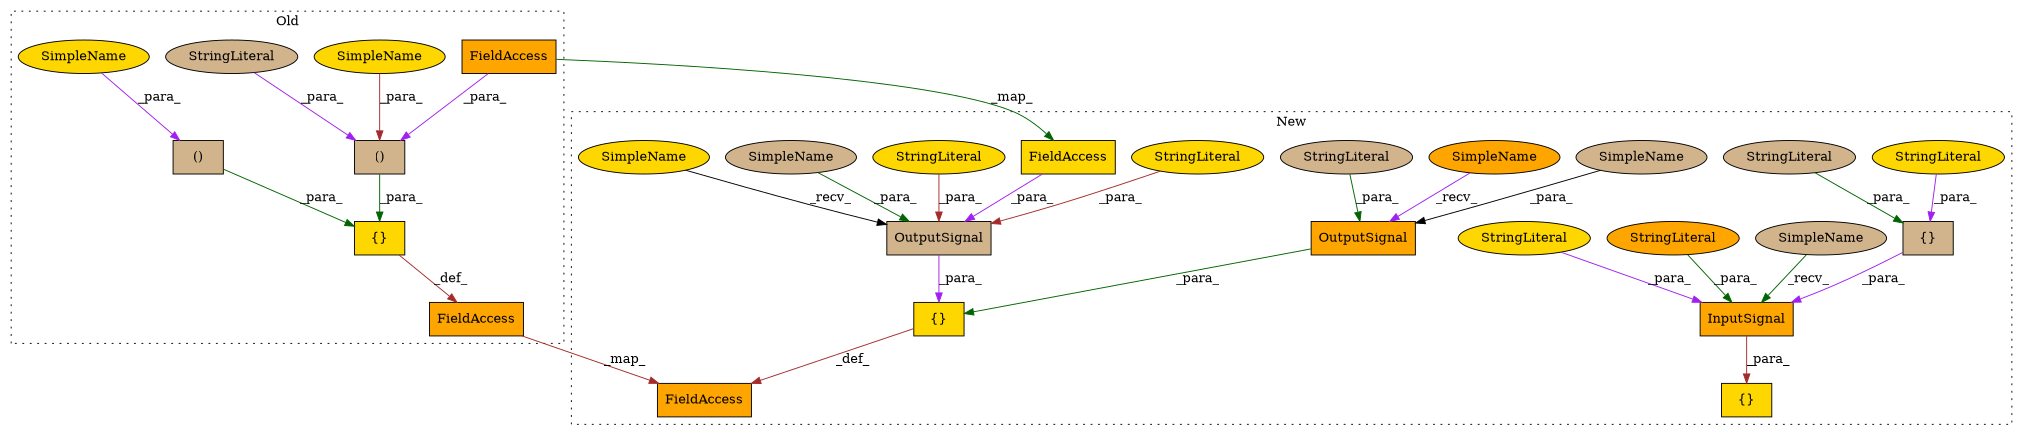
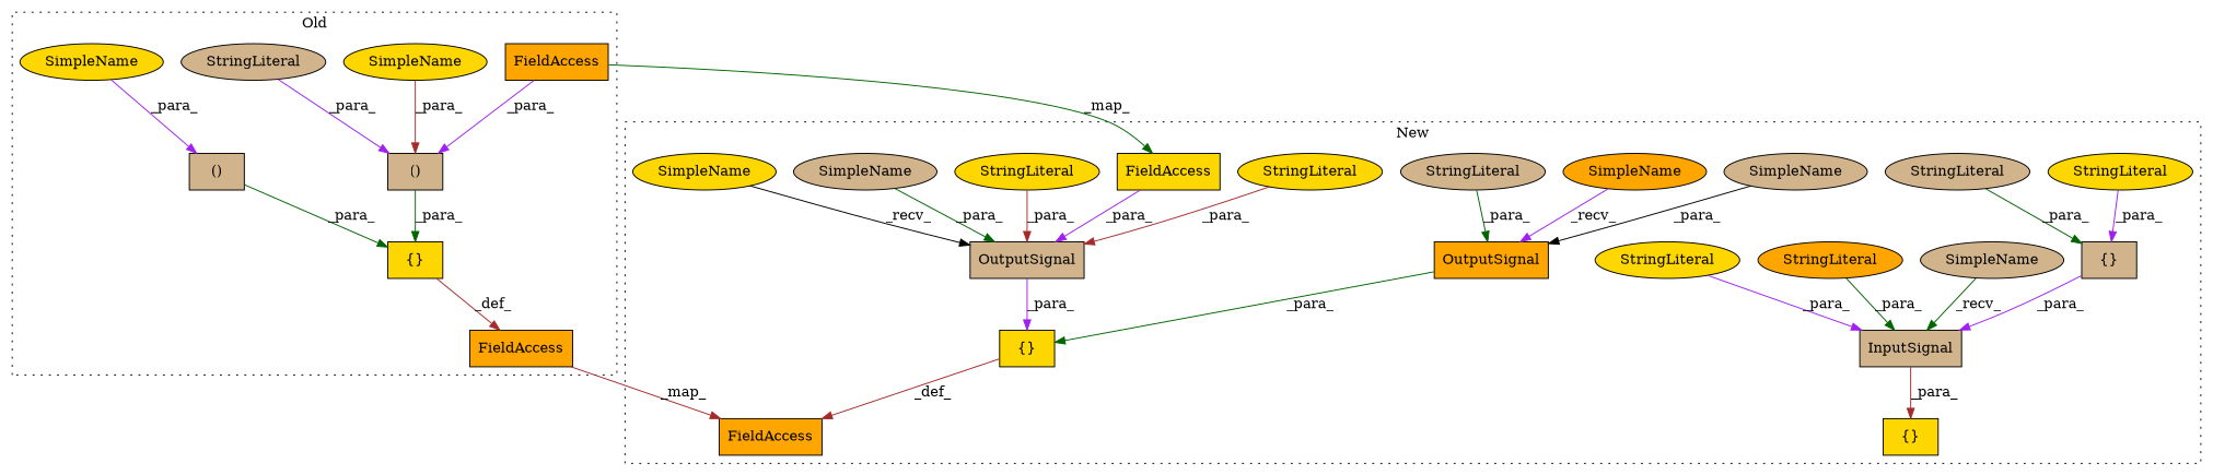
  digraph {
    node [a=45 l=5 s=5966 shape=ellipse style=filled fillcolor=gold]
    edge [color=darkgreen]
    n1 [a=106 l=60 label="()" shape=box fillcolor=tan]
    n2 [l=15 label=StringLiteral fillcolor=tan]
    n3 [a=22 l=14 label=FieldAccess s=6012 shape=box fillcolor=orange]
    n4 [a=4 l="6,2" label="{}" s="5960,6077" shape=box]
    n5 [a=22 l=7 label=FieldAccess s=5935 shape=box fillcolor=orange]
    n6 [a=106 l=44 label="()" s=6033 shape=box fillcolor=tan]
    n7 [a=42 label=SimpleName s=6072]
    n8 [a=42 label=SimpleName s=5994]
    n9 [a=32 l="13,1" label=OutputSignal s="5999,6064" shape=box fillcolor=tan]
    n10 [l=15 label=StringLiteral s=6012]
    n11 [a=22 l=14 label=FieldAccess s=6034 shape=box]
    n12 [a=4 l="1,1" label="{}" s="5991,6136" shape=box]
    n13 [a=22 l=7 label=FieldAccess shape=box fillcolor=orange]
    n14 [l=15 label=StringLiteral s=6049]
    n15 [a=32 l="13,1" label=OutputSignal s="6073,6135" shape=box fillcolor=orange]
    n16 [l=16 label=StringLiteral s=6119 fillcolor=tan]
-   n17 [a=32 l="12,1" label=InputSignal s="5868,5958" shape=box fillcolor=orange]
+   n17 [a=32 l="12,1" label=InputSignal s="5868,5958" shape=box fillcolor=tan]
    n18 [a=4 l="1,1" label="{}" s="5860,5959" shape=box]
    n19 [l=6 label=StringLiteral s=5880 fillcolor=orange]
    n20 [a=4 l="1,1" label="{}" s="5917,5957" shape=box fillcolor=tan]
    n21 [l=21 label=StringLiteral s=5918]
    n22 [l=17 label=StringLiteral s=5940 fillcolor=tan]
    n23 [l=7 label=StringLiteral s=5897]
    n24 [a=42 label=SimpleName s=6113 fillcolor=tan]
    n25 [a=42 label=SimpleName s=6028 fillcolor=tan]
    n26 [a=42 l=6 label=SimpleName s=6066 fillcolor=orange]
    n27 [a=42 l=6 label=SimpleName s=5861 fillcolor=tan]
    n28 [a=42 l=6 label=SimpleName s=5992]
    subgraph cluster_1 {
      label=Old
      style=dotted
      n1
      n2
      n3
      n4
      n5
      n6
      n7
      n8
    }
    subgraph cluster_2 {
      label=New
      style=dotted
      n9
      n10
      n11
      n12
      n13
      n14
      n15
      n16
      n17
      n18
      n19
      n20
      n21
      n22
      n23
      n24
      n25
      n26
      n27
      n28
    }
    n1 -> n4 [label=_para_]
    n2 -> n1 [label=_para_ color=purple]
    n3 -> n1 [label=_para_ color=purple]
    n3 -> n11 [label=_map_]
    n4 -> n5 [label=_def_ color=brown]
    n5 -> n13 [label=_map_ color=brown]
    n6 -> n4 [label=_para_]
    n7 -> n6 [label=_para_ color=purple]
    n8 -> n1 [label=_para_ color=brown]
    n9 -> n12 [label=_para_ color=purple]
    n10 -> n9 [label=_para_ color=brown]
    n11 -> n9 [label=_para_ color=purple]
    n12 -> n13 [label=_def_ color=brown]
    n14 -> n9 [label=_para_ color=brown]
    n15 -> n12 [label=_para_]
    n16 -> n15 [label=_para_]
    n17 -> n18 [label=_para_ color=brown]
    n19 -> n17 [label=_para_]
    n20 -> n17 [label=_para_ color=purple]
    n21 -> n20 [label=_para_ color=purple]
    n22 -> n20 [label=_para_]
    n23 -> n17 [label=_para_ color=purple]
    n24 -> n15 [label=_para_ color=black]
    n25 -> n9 [label=_para_]
    n26 -> n15 [label=_recv_ color=purple]
    n27 -> n17 [label=_recv_]
    n28 -> n9 [label=_recv_ color=black]
  }
